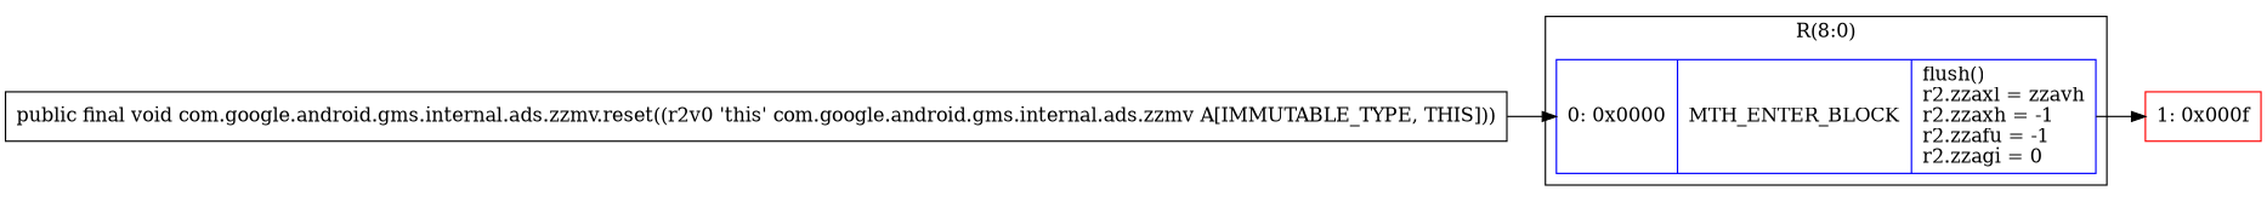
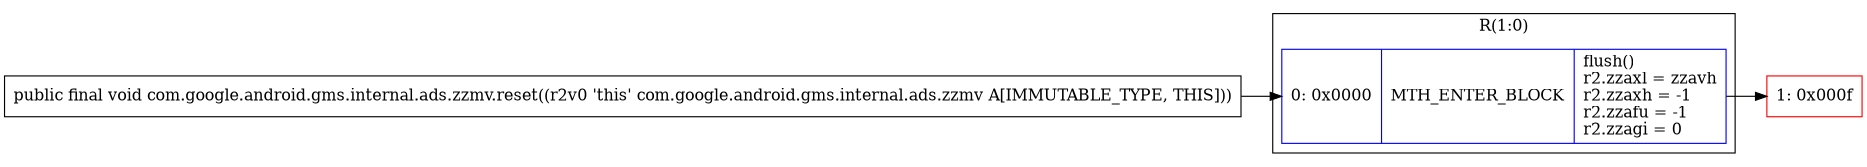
  digraph {
    rankdir=LR
    node [shape=record]
    n1 [color=blue label="{0\:\ 0x0000|MTH_ENTER_BLOCK\l|flush()\lr2.zzaxl = zzavh\lr2.zzaxh = \-1\lr2.zzafu = \-1\lr2.zzagi = 0\l}"]
    n2 [color=red label="{1\:\ 0x000f}"]
    n3 [label="{public final void com.google.android.gms.internal.ads.zzmv.reset((r2v0 'this' com.google.android.gms.internal.ads.zzmv A[IMMUTABLE_TYPE, THIS])) }"]
    subgraph cluster_1 {
-     label="R(8:0)"
+     label="R(1:0)"
      n1
    }
    n1 -> n2
    n3 -> n1
  }
